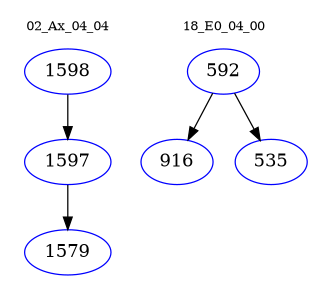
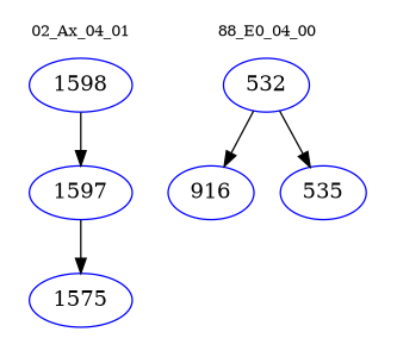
  digraph {
    node [color=blue]
    edge [color=black]
    n1 [label=1597]
-   n2 [label=1579]
+   n2 [label=1575]
    n3 [label=1598]
-   n4 [label=592]
+   n4 [label=532]
    n5 [label=916]
    n6 [label=535]
    subgraph cluster_1 {
      color=white
      fontsize=10
-     label="02_Ax_04_04"
+     label="02_Ax_04_01"
      n1
      n2
      n3
    }
    subgraph cluster_2 {
      color=white
      fontsize=10
-     label="18_E0_04_00"
+     label="88_E0_04_00"
      n4
      n5
      n6
    }
    n1 -> n2
    n3 -> n1
    n4 -> n5
    n4 -> n6
  }
